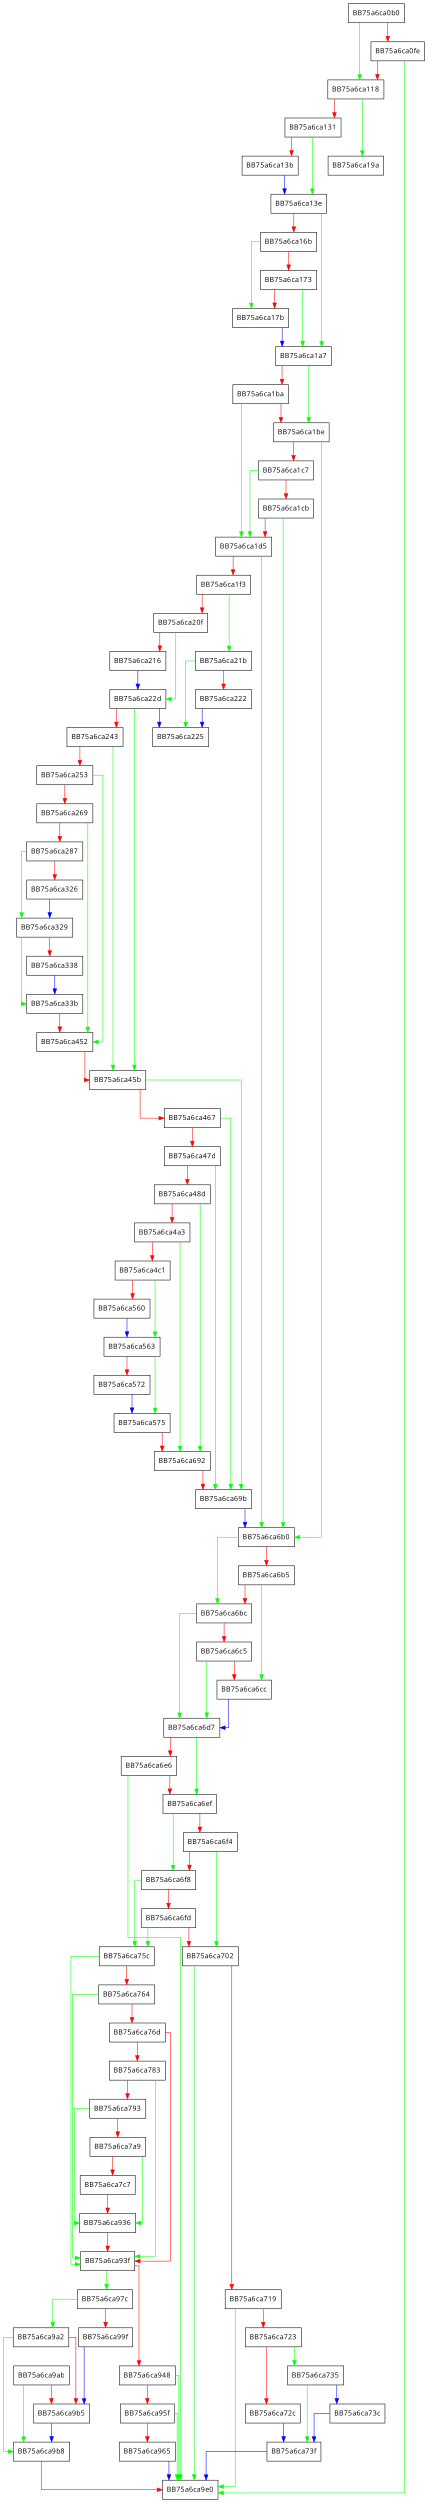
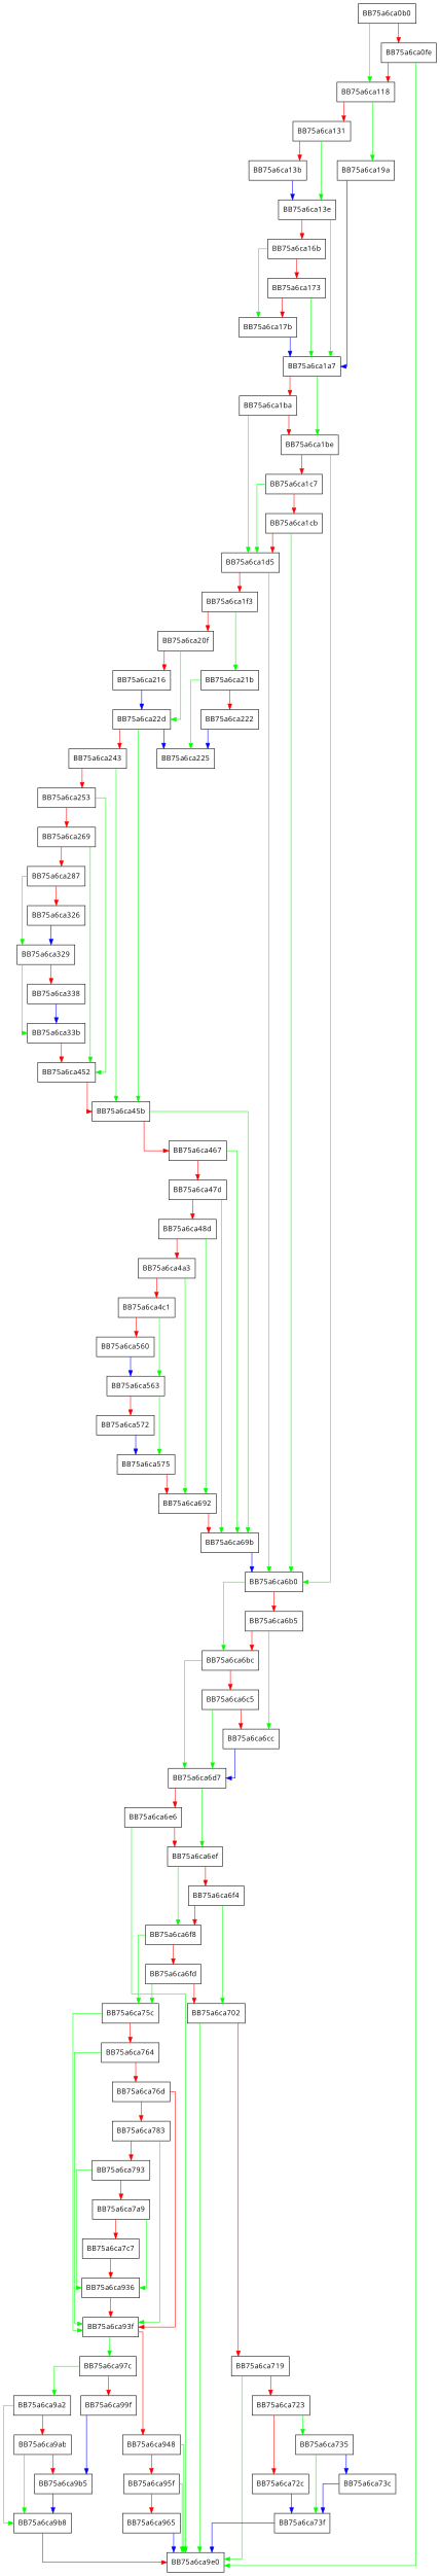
  digraph {
    fontname="Open Sans"
    splines=ortho
    node [fontname="Open Sans" shape=box]
    edge [color=red fontname="Open Sans"]
    BB75a6ca0b0
    BB75a6ca118
    BB75a6ca0fe
    BB75a6ca19a
    BB75a6ca131
    BB75a6ca9e0
    BB75a6ca1a7
    BB75a6ca13e
    BB75a6ca13b
    BB75a6ca1be
    BB75a6ca1ba
    BB75a6ca16b
    BB75a6ca17b
    BB75a6ca173
    BB75a6ca6b0
    BB75a6ca1c7
    BB75a6ca1d5
    BB75a6ca6bc
    BB75a6ca6b5
    BB75a6ca1cb
    BB75a6ca1f3
    BB75a6ca21b
    BB75a6ca20f
    BB75a6ca6d7
    BB75a6ca6c5
    BB75a6ca6cc
    BB75a6ca225
    BB75a6ca222
    BB75a6ca22d
    BB75a6ca216
    BB75a6ca45b
    BB75a6ca243
    BB75a6ca69b
    BB75a6ca467
    BB75a6ca253
    BB75a6ca47d
    BB75a6ca452
    BB75a6ca269
    BB75a6ca287
    BB75a6ca329
    BB75a6ca326
    BB75a6ca33b
    BB75a6ca338
    BB75a6ca48d
    BB75a6ca692
    BB75a6ca4a3
    BB75a6ca4c1
    BB75a6ca563
    BB75a6ca560
    BB75a6ca575
    BB75a6ca572
    BB75a6ca6ef
    BB75a6ca6e6
    BB75a6ca6f8
    BB75a6ca6f4
    BB75a6ca75c
    BB75a6ca6fd
    BB75a6ca702
    BB75a6ca93f
    BB75a6ca764
    BB75a6ca719
    BB75a6ca723
    BB75a6ca97c
    BB75a6ca948
    BB75a6ca76d
    BB75a6ca735
    BB75a6ca72c
    BB75a6ca73f
    BB75a6ca73c
    BB75a6ca9a2
    BB75a6ca99f
    BB75a6ca95f
    BB75a6ca783
    BB75a6ca793
    BB75a6ca936
    BB75a6ca7a9
    BB75a6ca7c7
    BB75a6ca9b8
    BB75a6ca9ab
    BB75a6ca9b5
    BB75a6ca965
    BB75a6ca0b0 -> BB75a6ca118 [color=green]
    BB75a6ca0b0 -> BB75a6ca0fe
    BB75a6ca118 -> BB75a6ca19a [color=green]
    BB75a6ca118 -> BB75a6ca131
    BB75a6ca0fe -> BB75a6ca118
    BB75a6ca0fe -> BB75a6ca9e0 [color=green]
+   BB75a6ca19a -> BB75a6ca1a7 [color=blue]
    BB75a6ca131 -> BB75a6ca13e [color=green]
    BB75a6ca131 -> BB75a6ca13b
    BB75a6ca1a7 -> BB75a6ca1be [color=green]
    BB75a6ca1a7 -> BB75a6ca1ba
    BB75a6ca13e -> BB75a6ca1a7 [color=green]
    BB75a6ca13e -> BB75a6ca16b
    BB75a6ca13b -> BB75a6ca13e [color=blue]
    BB75a6ca1be -> BB75a6ca6b0 [color=green]
    BB75a6ca1be -> BB75a6ca1c7
    BB75a6ca1ba -> BB75a6ca1be
    BB75a6ca1ba -> BB75a6ca1d5 [color=green]
    BB75a6ca16b -> BB75a6ca17b [color=green]
    BB75a6ca16b -> BB75a6ca173
    BB75a6ca17b -> BB75a6ca1a7 [color=blue]
    BB75a6ca173 -> BB75a6ca1a7 [color=green]
    BB75a6ca173 -> BB75a6ca17b
    BB75a6ca6b0 -> BB75a6ca6bc [color=green]
    BB75a6ca6b0 -> BB75a6ca6b5
    BB75a6ca1c7 -> BB75a6ca1d5 [color=green]
    BB75a6ca1c7 -> BB75a6ca1cb
    BB75a6ca1d5 -> BB75a6ca6b0 [color=green]
    BB75a6ca1d5 -> BB75a6ca1f3
    BB75a6ca6bc -> BB75a6ca6d7 [color=green]
    BB75a6ca6bc -> BB75a6ca6c5
    BB75a6ca6b5 -> BB75a6ca6bc
    BB75a6ca6b5 -> BB75a6ca6cc [color=green]
    BB75a6ca1cb -> BB75a6ca6b0 [color=green]
    BB75a6ca1cb -> BB75a6ca1d5
    BB75a6ca1f3 -> BB75a6ca21b [color=green]
    BB75a6ca1f3 -> BB75a6ca20f
    BB75a6ca21b -> BB75a6ca225 [color=green]
    BB75a6ca21b -> BB75a6ca222
    BB75a6ca20f -> BB75a6ca22d [color=green]
    BB75a6ca20f -> BB75a6ca216
    BB75a6ca6d7 -> BB75a6ca6ef [color=green]
    BB75a6ca6d7 -> BB75a6ca6e6
    BB75a6ca6c5 -> BB75a6ca6d7 [color=green]
    BB75a6ca6c5 -> BB75a6ca6cc
    BB75a6ca6cc -> BB75a6ca6d7 [color=blue]
    BB75a6ca222 -> BB75a6ca225 [color=blue]
    BB75a6ca22d -> BB75a6ca225 [color=blue]
    BB75a6ca22d -> BB75a6ca45b [color=green]
    BB75a6ca22d -> BB75a6ca243
    BB75a6ca216 -> BB75a6ca22d [color=blue]
    BB75a6ca45b -> BB75a6ca69b [color=green]
    BB75a6ca45b -> BB75a6ca467
    BB75a6ca243 -> BB75a6ca45b [color=green]
    BB75a6ca243 -> BB75a6ca253
    BB75a6ca69b -> BB75a6ca6b0 [color=blue]
    BB75a6ca467 -> BB75a6ca69b [color=green]
    BB75a6ca467 -> BB75a6ca47d
    BB75a6ca253 -> BB75a6ca452 [color=green]
    BB75a6ca253 -> BB75a6ca269
    BB75a6ca47d -> BB75a6ca69b [color=green]
    BB75a6ca47d -> BB75a6ca48d
    BB75a6ca452 -> BB75a6ca45b
    BB75a6ca269 -> BB75a6ca452 [color=green]
    BB75a6ca269 -> BB75a6ca287
    BB75a6ca287 -> BB75a6ca329 [color=green]
    BB75a6ca287 -> BB75a6ca326
    BB75a6ca329 -> BB75a6ca33b [color=green]
    BB75a6ca329 -> BB75a6ca338
    BB75a6ca326 -> BB75a6ca329 [color=blue]
    BB75a6ca33b -> BB75a6ca452
    BB75a6ca338 -> BB75a6ca33b [color=blue]
    BB75a6ca48d -> BB75a6ca692 [color=green]
    BB75a6ca48d -> BB75a6ca4a3
    BB75a6ca692 -> BB75a6ca69b
    BB75a6ca4a3 -> BB75a6ca692 [color=green]
    BB75a6ca4a3 -> BB75a6ca4c1
    BB75a6ca4c1 -> BB75a6ca563 [color=green]
    BB75a6ca4c1 -> BB75a6ca560
    BB75a6ca563 -> BB75a6ca575 [color=green]
    BB75a6ca563 -> BB75a6ca572
    BB75a6ca560 -> BB75a6ca563 [color=blue]
    BB75a6ca575 -> BB75a6ca692
    BB75a6ca572 -> BB75a6ca575 [color=blue]
    BB75a6ca6ef -> BB75a6ca6f8 [color=green]
    BB75a6ca6ef -> BB75a6ca6f4
    BB75a6ca6e6 -> BB75a6ca9e0 [color=green]
    BB75a6ca6e6 -> BB75a6ca6ef
    BB75a6ca6f8 -> BB75a6ca75c [color=green]
    BB75a6ca6f8 -> BB75a6ca6fd
    BB75a6ca6f4 -> BB75a6ca6f8
    BB75a6ca6f4 -> BB75a6ca702 [color=green]
    BB75a6ca75c -> BB75a6ca93f [color=green]
    BB75a6ca75c -> BB75a6ca764
    BB75a6ca6fd -> BB75a6ca75c [color=green]
    BB75a6ca6fd -> BB75a6ca702
    BB75a6ca702 -> BB75a6ca9e0 [color=green]
    BB75a6ca702 -> BB75a6ca719
    BB75a6ca93f -> BB75a6ca97c [color=green]
    BB75a6ca93f -> BB75a6ca948
    BB75a6ca764 -> BB75a6ca93f [color=green]
    BB75a6ca764 -> BB75a6ca76d
    BB75a6ca719 -> BB75a6ca9e0 [color=green]
    BB75a6ca719 -> BB75a6ca723
    BB75a6ca723 -> BB75a6ca735 [color=green]
    BB75a6ca723 -> BB75a6ca72c
    BB75a6ca97c -> BB75a6ca9a2 [color=green]
    BB75a6ca97c -> BB75a6ca99f
    BB75a6ca948 -> BB75a6ca9e0 [color=green]
    BB75a6ca948 -> BB75a6ca95f
    BB75a6ca76d -> BB75a6ca93f
    BB75a6ca76d -> BB75a6ca783
    BB75a6ca735 -> BB75a6ca73f [color=green]
    BB75a6ca735 -> BB75a6ca73c [color=blue]
    BB75a6ca72c -> BB75a6ca73f [color=blue]
    BB75a6ca73f -> BB75a6ca9e0 [color=blue]
    BB75a6ca73c -> BB75a6ca73f [color=blue]
    BB75a6ca9a2 -> BB75a6ca9b8 [color=green]
-   BB75a6ca9a2 -> BB75a6ca9b5
+   BB75a6ca9a2 -> BB75a6ca9ab
    BB75a6ca99f -> BB75a6ca9b5 [color=blue]
    BB75a6ca95f -> BB75a6ca9e0 [color=green]
    BB75a6ca95f -> BB75a6ca965
    BB75a6ca783 -> BB75a6ca93f [color=green]
    BB75a6ca783 -> BB75a6ca793
    BB75a6ca793 -> BB75a6ca936 [color=green]
    BB75a6ca793 -> BB75a6ca7a9
    BB75a6ca936 -> BB75a6ca93f
    BB75a6ca7a9 -> BB75a6ca936 [color=green]
    BB75a6ca7a9 -> BB75a6ca7c7
    BB75a6ca7c7 -> BB75a6ca936
    BB75a6ca9b8 -> BB75a6ca9e0
    BB75a6ca9ab -> BB75a6ca9b8 [color=green]
    BB75a6ca9ab -> BB75a6ca9b5
    BB75a6ca9b5 -> BB75a6ca9b8 [color=blue]
    BB75a6ca965 -> BB75a6ca9e0 [color=blue]
  }
